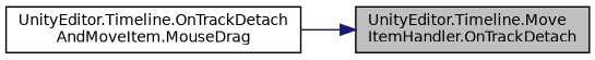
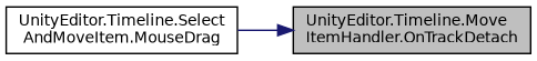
  digraph {
    rankdir=RL
    node [color=black fontname=Helvetica fontsize=10 shape=record style=filled]
    n1 [fillcolor=grey75 fontcolor=black height=0.2 label="UnityEditor.Timeline.Move\lItemHandler.OnTrackDetach" width=0.4]
-   n2 [fillcolor=white height=0.2 label="UnityEditor.Timeline.OnTrackDetach\lAndMoveItem.MouseDrag" width=0.4]
+   n2 [fillcolor=white height=0.2 label="UnityEditor.Timeline.Select\lAndMoveItem.MouseDrag" width=0.4]
    n1 -> n2 [color=midnightblue dir=back fontname=Helvetica fontsize=10 labelfontname=Helvetica labelfontsize=10 style=solid]
  }
